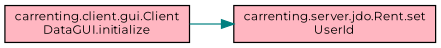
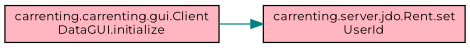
  digraph {
    rankdir=RL
    fontname=Montserrat
    node [color=black fillcolor=lightpink fontname=Montserrat fontsize=10 shape=record style=filled]
    n1 [fontcolor=black height=0.2 label="carrenting.server.jdo.Rent.set\lUserId" width=0.4]
-   n2 [height=0.2 label="carrenting.client.gui.Client\lDataGUI.initialize" width=0.4]
+   n2 [height=0.2 label="carrenting.carrenting.gui.Client\lDataGUI.initialize" width=0.4]
    n1 -> n2 [color=teal dir=back fontname=Montserrat fontsize=10 labelfontname=Helvetica labelfontsize=10 style=solid]
  }
